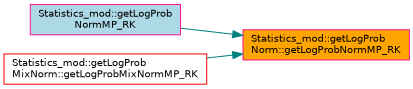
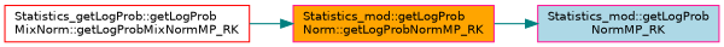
  digraph {
    rankdir=RL
    node [color=deeppink fontname=Helvetica fontsize=10 shape=record style=filled]
    edge [color=teal dir=back fontname=Helvetica fontsize=10 labelfontname=Helvetica labelfontsize=10 style=solid]
    n1 [fillcolor=lightblue fontcolor=black height=0.2 label="Statistics_mod::getLogProb\lNormMP_RK" width=0.4]
    n2 [fillcolor=orange height=0.2 label="Statistics_mod::getLogProb\lNorm::getLogProbNormMP_RK" width=0.4]
-   n3 [color=red fillcolor=white height=0.2 label="Statistics_mod::getLogProb\lMixNorm::getLogProbMixNormMP_RK" width=0.4]
-   n2 -> n1
+   n3 [color=red fillcolor=white height=0.2 label="Statistics_getLogProb::getLogProb\lMixNorm::getLogProbMixNormMP_RK" width=0.4]
+   n1 -> n2
    n2 -> n3
  }
